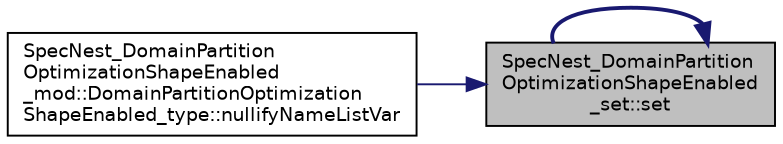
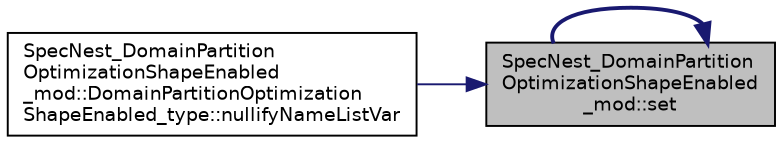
  digraph {
    rankdir=RL
    node [color=black fontname=Helvetica fontsize=10 shape=record style=filled]
    edge [color=midnightblue dir=back fontname=Helvetica fontsize=10 labelfontname=Helvetica labelfontsize=10]
-   n1 [fillcolor=grey75 fontcolor=black height=0.2 label="SpecNest_DomainPartition\lOptimizationShapeEnabled\l_set::set" width=0.4]
+   n1 [fillcolor=grey75 fontcolor=black height=0.2 label="SpecNest_DomainPartition\lOptimizationShapeEnabled\l_mod::set" width=0.4]
    n2 [fillcolor=white height=0.2 label="SpecNest_DomainPartition\lOptimizationShapeEnabled\l_mod::DomainPartitionOptimization\lShapeEnabled_type::nullifyNameListVar" width=0.4]
    n1 -> n1 [style=bold]
    n1 -> n2 [style=solid]
  }
